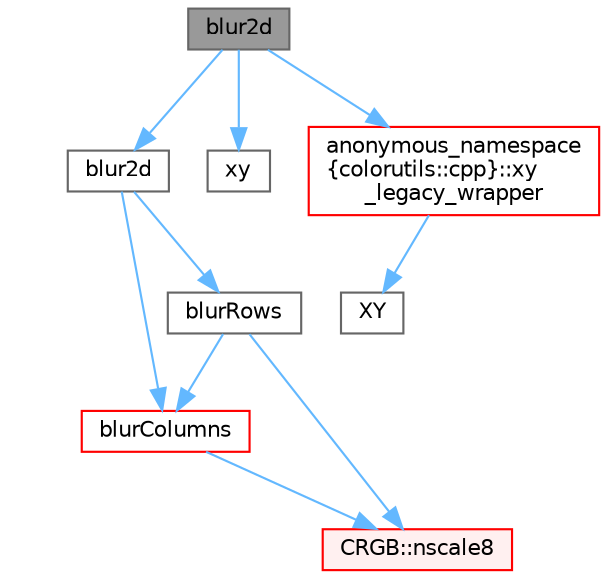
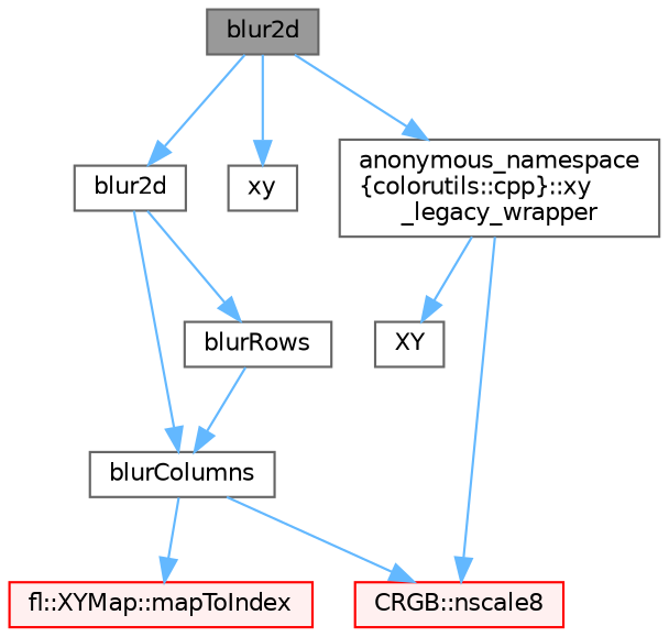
  digraph {
    rankdir=TB
    node [color=grey40 fillcolor=white fontname=Helvetica fontsize=10 shape=box style=filled]
    edge [color=steelblue1 fontname=Helvetica fontsize=10 labelfontname=Helvetica labelfontsize=10 style=solid]
    n1 [color=gray40 fillcolor=grey60 fontcolor=black height=0.2 label=blur2d width=0.4]
    n2 [height=0.2 label=blur2d width=0.4]
    n3 [height=0.2 label=xy width=0.4]
-   n4 [color=red height=0.2 label="anonymous_namespace\l\{colorutils::cpp\}::xy\l_legacy_wrapper" width=0.4]
-   n5 [color=red height=0.2 label=blurColumns width=0.4]
+   n4 [height=0.2 label="anonymous_namespace\l\{colorutils::cpp\}::xy\l_legacy_wrapper" width=0.4]
+   n5 [height=0.2 label=blurColumns width=0.4]
    n6 [height=0.2 label=blurRows width=0.4]
    n7 [height=0.2 label=XY width=0.4]
+   n8 [color=red fillcolor="#FFF0F0" height=0.2 label="fl::XYMap::mapToIndex" width=0.4]
    n9 [color=red fillcolor="#FFF0F0" height=0.2 label="CRGB::nscale8" width=0.4]
    n1 -> n2
    n1 -> n3
    n1 -> n4
    n2 -> n5
    n2 -> n6
    n4 -> n7
+   n5 -> n8
    n5 -> n9
    n6 -> n5
-   n6 -> n9
+   n4 -> n9
  }
